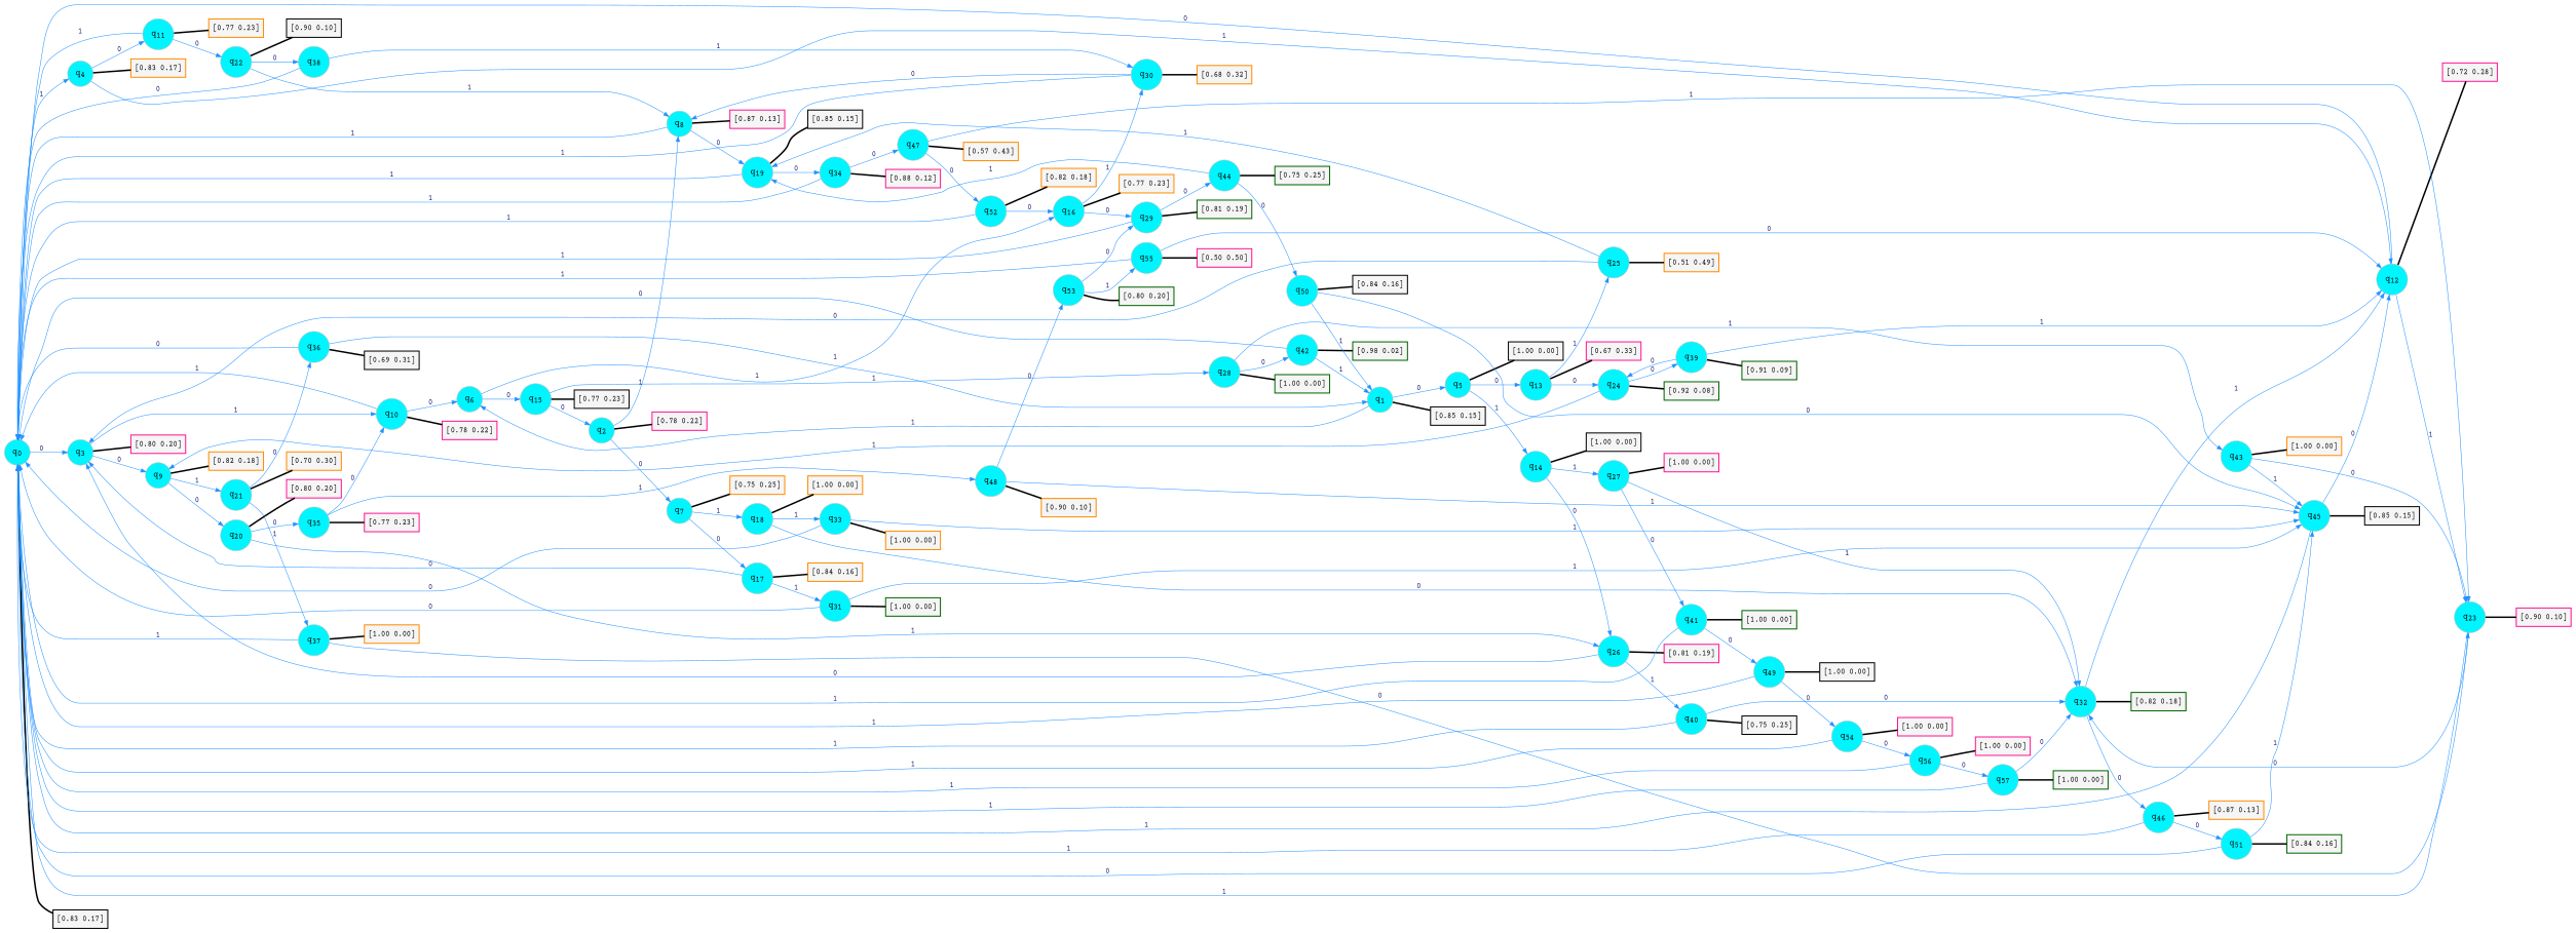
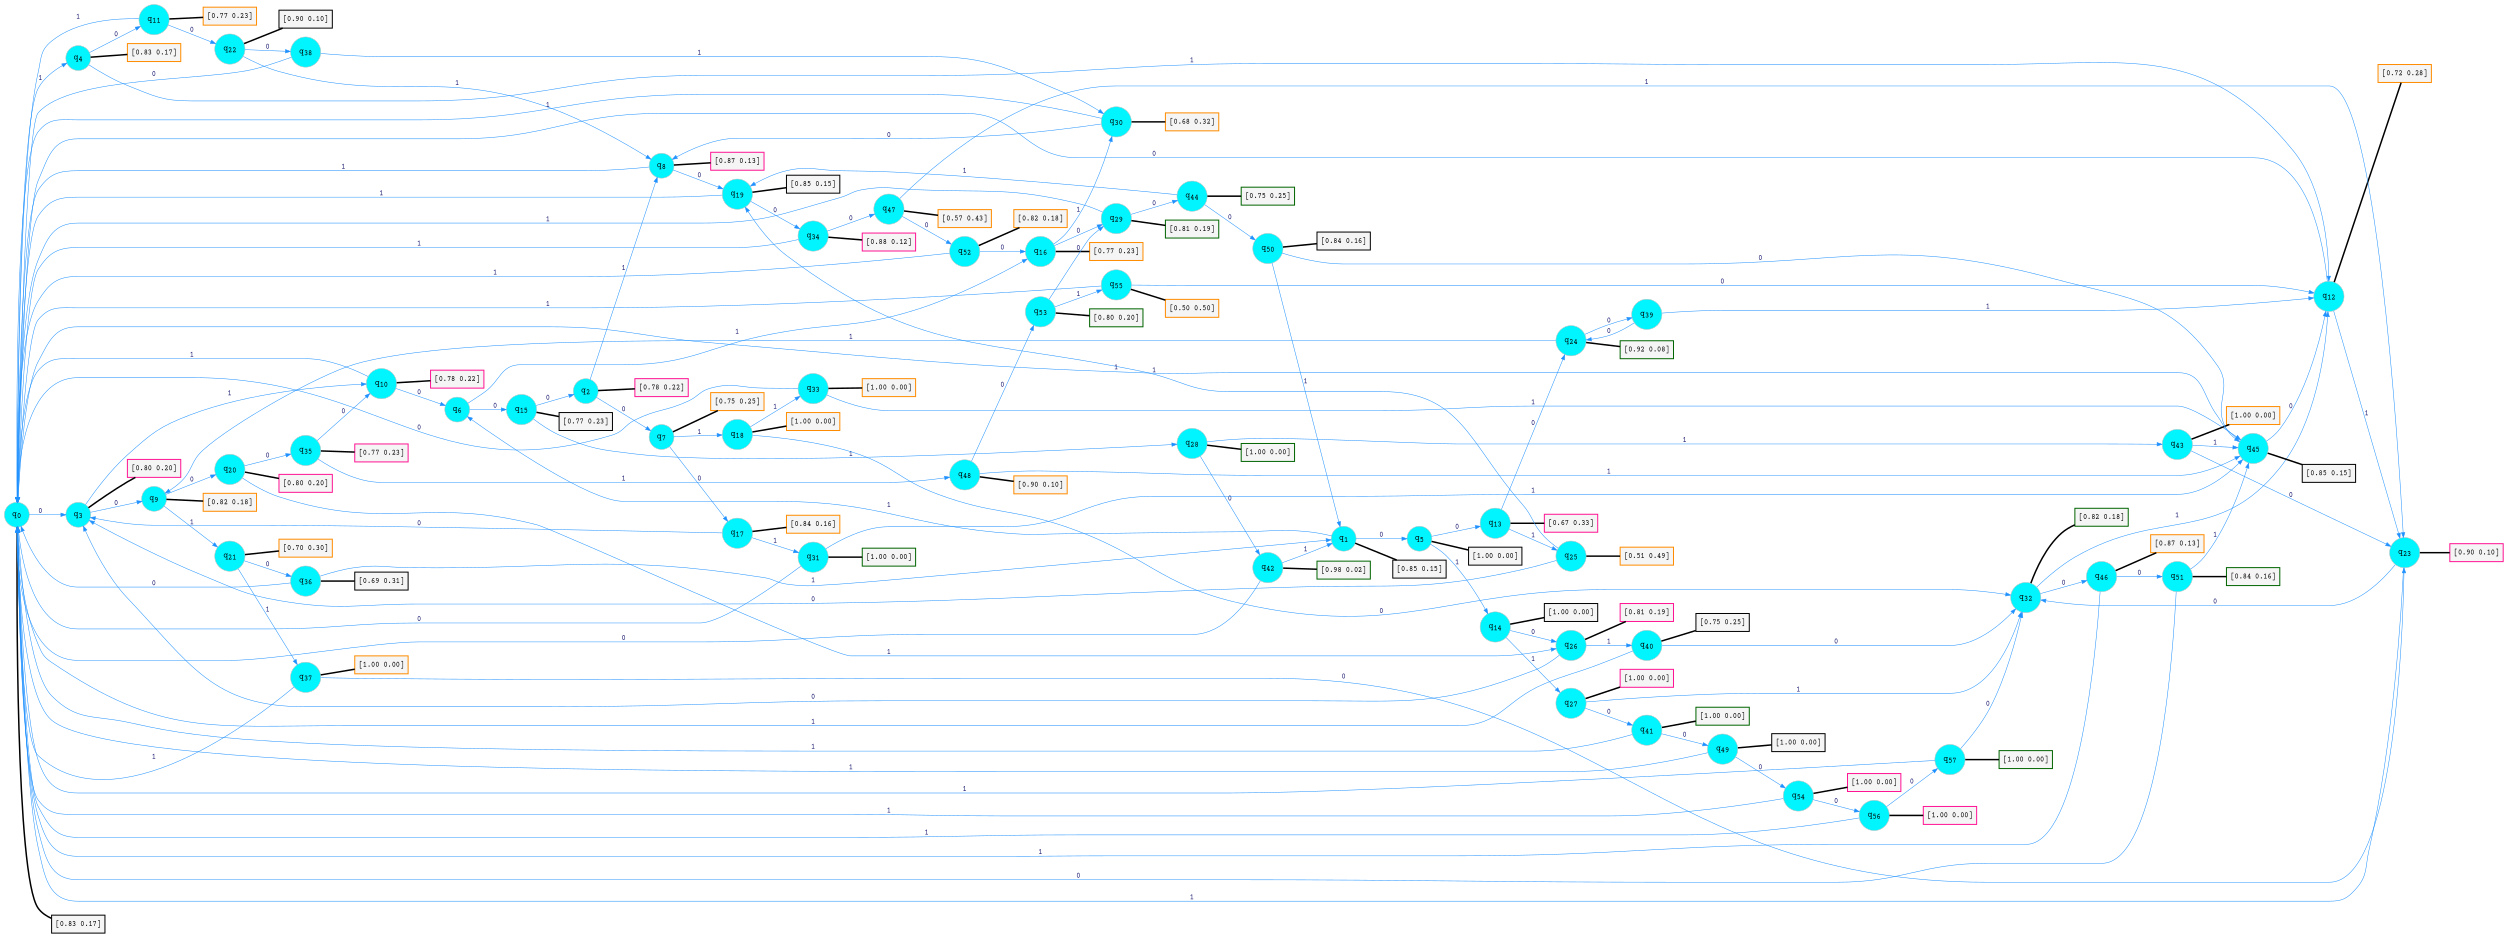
  digraph {
    fontname="Courier Prime"
    rankdir=LR
    node [color=gray fillcolor=turquoise1 fontcolor=black fontname="Courier Prime" fontsize=16 fontweight=bold shape=circle style=filled]
    edge [arrowsize=1 color=dodgerblue1 fontcolor=midnightblue fontname="Courier Prime" fontweight=bold penwidth=1 style=solid weight=20]
    n1 [label=<q<SUB>0</SUB>>]
    n2 [label=<q<SUB>3</SUB>>]
    n3 [label=<q<SUB>4</SUB>>]
    n4 [color=black fillcolor=whitesmoke fontsize=14 label="[0.83 0.17]" penwidth=2 shape=box]
    n5 [label=<q<SUB>9</SUB>>]
    n6 [label=<q<SUB>10</SUB>>]
    n7 [color=deeppink fillcolor=whitesmoke fontsize=14 label="[0.80 0.20]" penwidth=2 shape=box]
    n8 [label=<q<SUB>11</SUB>>]
    n9 [label=<q<SUB>12</SUB>>]
    n10 [color=darkorange fillcolor=whitesmoke fontsize=14 label="[0.83 0.17]" penwidth=2 shape=box]
    n11 [label=<q<SUB>1</SUB>>]
    n12 [label=<q<SUB>5</SUB>>]
    n13 [label=<q<SUB>6</SUB>>]
    n14 [color=black fillcolor=whitesmoke fontsize=14 label="[0.85 0.15]" penwidth=2 shape=box]
    n15 [label=<q<SUB>13</SUB>>]
    n16 [label=<q<SUB>14</SUB>>]
    n17 [color=black fillcolor=whitesmoke fontsize=14 label="[1.00 0.00]" penwidth=2 shape=box]
    n18 [label=<q<SUB>15</SUB>>]
    n19 [label=<q<SUB>16</SUB>>]
    n20 [label=<q<SUB>2</SUB>>]
    n21 [label=<q<SUB>7</SUB>>]
    n22 [label=<q<SUB>8</SUB>>]
    n23 [color=deeppink fillcolor=whitesmoke fontsize=14 label="[0.78 0.22]" penwidth=2 shape=box]
    n24 [label=<q<SUB>17</SUB>>]
    n25 [label=<q<SUB>18</SUB>>]
    n26 [color=darkorange fillcolor=whitesmoke fontsize=14 label="[0.75 0.25]" penwidth=2 shape=box]
    n27 [label=<q<SUB>19</SUB>>]
    n28 [color=deeppink fillcolor=whitesmoke fontsize=14 label="[0.87 0.13]" penwidth=2 shape=box]
    n29 [label=<q<SUB>20</SUB>>]
    n30 [label=<q<SUB>21</SUB>>]
    n31 [color=darkorange fillcolor=whitesmoke fontsize=14 label="[0.82 0.18]" penwidth=2 shape=box]
    n32 [color=deeppink fillcolor=whitesmoke fontsize=14 label="[0.78 0.22]" penwidth=2 shape=box]
    n33 [label=<q<SUB>22</SUB>>]
    n34 [color=darkorange fillcolor=whitesmoke fontsize=14 label="[0.77 0.23]" penwidth=2 shape=box]
    n35 [label=<q<SUB>23</SUB>>]
-   n36 [color=deeppink fillcolor=whitesmoke fontsize=14 label="[0.72 0.28]" penwidth=2 shape=box]
+   n36 [color=darkorange fillcolor=whitesmoke fontsize=14 label="[0.72 0.28]" penwidth=2 shape=box]
    n37 [label=<q<SUB>24</SUB>>]
    n38 [label=<q<SUB>25</SUB>>]
    n39 [color=deeppink fillcolor=whitesmoke fontsize=14 label="[0.67 0.33]" penwidth=2 shape=box]
    n40 [label=<q<SUB>26</SUB>>]
    n41 [label=<q<SUB>27</SUB>>]
    n42 [color=black fillcolor=whitesmoke fontsize=14 label="[1.00 0.00]" penwidth=2 shape=box]
    n43 [label=<q<SUB>28</SUB>>]
    n44 [color=black fillcolor=whitesmoke fontsize=14 label="[0.77 0.23]" penwidth=2 shape=box]
    n45 [label=<q<SUB>29</SUB>>]
    n46 [label=<q<SUB>30</SUB>>]
    n47 [color=darkorange fillcolor=whitesmoke fontsize=14 label="[0.77 0.23]" penwidth=2 shape=box]
    n48 [label=<q<SUB>31</SUB>>]
    n49 [color=darkorange fillcolor=whitesmoke fontsize=14 label="[0.84 0.16]" penwidth=2 shape=box]
    n50 [label=<q<SUB>32</SUB>>]
    n51 [label=<q<SUB>33</SUB>>]
    n52 [color=darkorange fillcolor=whitesmoke fontsize=14 label="[1.00 0.00]" penwidth=2 shape=box]
    n53 [label=<q<SUB>34</SUB>>]
    n54 [color=black fillcolor=whitesmoke fontsize=14 label="[0.85 0.15]" penwidth=2 shape=box]
    n55 [label=<q<SUB>35</SUB>>]
    n56 [color=deeppink fillcolor=whitesmoke fontsize=14 label="[0.80 0.20]" penwidth=2 shape=box]
    n57 [label=<q<SUB>36</SUB>>]
    n58 [label=<q<SUB>37</SUB>>]
    n59 [color=darkorange fillcolor=whitesmoke fontsize=14 label="[0.70 0.30]" penwidth=2 shape=box]
    n60 [label=<q<SUB>38</SUB>>]
    n61 [color=black fillcolor=whitesmoke fontsize=14 label="[0.90 0.10]" penwidth=2 shape=box]
    n62 [color=deeppink fillcolor=whitesmoke fontsize=14 label="[0.90 0.10]" penwidth=2 shape=box]
    n63 [label=<q<SUB>39</SUB>>]
    n64 [color=darkgreen fillcolor=whitesmoke fontsize=14 label="[0.92 0.08]" penwidth=2 shape=box]
    n65 [color=darkorange fillcolor=whitesmoke fontsize=14 label="[0.51 0.49]" penwidth=2 shape=box]
    n66 [label=<q<SUB>40</SUB>>]
    n67 [color=deeppink fillcolor=whitesmoke fontsize=14 label="[0.81 0.19]" penwidth=2 shape=box]
    n68 [label=<q<SUB>41</SUB>>]
    n69 [color=deeppink fillcolor=whitesmoke fontsize=14 label="[1.00 0.00]" penwidth=2 shape=box]
    n70 [label=<q<SUB>42</SUB>>]
    n71 [label=<q<SUB>43</SUB>>]
    n72 [color=darkgreen fillcolor=whitesmoke fontsize=14 label="[1.00 0.00]" penwidth=2 shape=box]
    n73 [label=<q<SUB>44</SUB>>]
    n74 [color=darkgreen fillcolor=whitesmoke fontsize=14 label="[0.81 0.19]" penwidth=2 shape=box]
    n75 [color=darkorange fillcolor=whitesmoke fontsize=14 label="[0.68 0.32]" penwidth=2 shape=box]
    n76 [label=<q<SUB>45</SUB>>]
    n77 [color=darkgreen fillcolor=whitesmoke fontsize=14 label="[1.00 0.00]" penwidth=2 shape=box]
    n78 [label=<q<SUB>46</SUB>>]
    n79 [color=darkgreen fillcolor=whitesmoke fontsize=14 label="[0.82 0.18]" penwidth=2 shape=box]
    n80 [color=darkorange fillcolor=whitesmoke fontsize=14 label="[1.00 0.00]" penwidth=2 shape=box]
    n81 [label=<q<SUB>47</SUB>>]
    n82 [color=deeppink fillcolor=whitesmoke fontsize=14 label="[0.88 0.12]" penwidth=2 shape=box]
    n83 [label=<q<SUB>48</SUB>>]
    n84 [color=deeppink fillcolor=whitesmoke fontsize=14 label="[0.77 0.23]" penwidth=2 shape=box]
    n85 [color=black fillcolor=whitesmoke fontsize=14 label="[0.69 0.31]" penwidth=2 shape=box]
    n86 [color=darkorange fillcolor=whitesmoke fontsize=14 label="[1.00 0.00]" penwidth=2 shape=box]
-   n87 [color=darkgreen fillcolor=whitesmoke fontsize=14 label="[0.91 0.09]" penwidth=2 shape=box]
    n88 [color=black fillcolor=whitesmoke fontsize=14 label="[0.75 0.25]" penwidth=2 shape=box]
    n89 [label=<q<SUB>49</SUB>>]
    n90 [color=darkgreen fillcolor=whitesmoke fontsize=14 label="[1.00 0.00]" penwidth=2 shape=box]
    n91 [color=darkgreen fillcolor=whitesmoke fontsize=14 label="[0.98 0.02]" penwidth=2 shape=box]
    n92 [color=darkorange fillcolor=whitesmoke fontsize=14 label="[1.00 0.00]" penwidth=2 shape=box]
    n93 [label=<q<SUB>50</SUB>>]
    n94 [color=darkgreen fillcolor=whitesmoke fontsize=14 label="[0.75 0.25]" penwidth=2 shape=box]
    n95 [color=black fillcolor=whitesmoke fontsize=14 label="[0.85 0.15]" penwidth=2 shape=box]
    n96 [label=<q<SUB>51</SUB>>]
    n97 [color=darkorange fillcolor=whitesmoke fontsize=14 label="[0.87 0.13]" penwidth=2 shape=box]
    n98 [label=<q<SUB>52</SUB>>]
    n99 [color=darkorange fillcolor=whitesmoke fontsize=14 label="[0.57 0.43]" penwidth=2 shape=box]
    n100 [label=<q<SUB>53</SUB>>]
    n101 [color=darkorange fillcolor=whitesmoke fontsize=14 label="[0.90 0.10]" penwidth=2 shape=box]
    n102 [label=<q<SUB>54</SUB>>]
    n103 [color=black fillcolor=whitesmoke fontsize=14 label="[1.00 0.00]" penwidth=2 shape=box]
    n104 [color=black fillcolor=whitesmoke fontsize=14 label="[0.84 0.16]" penwidth=2 shape=box]
    n105 [color=darkgreen fillcolor=whitesmoke fontsize=14 label="[0.84 0.16]" penwidth=2 shape=box]
    n106 [color=darkorange fillcolor=whitesmoke fontsize=14 label="[0.82 0.18]" penwidth=2 shape=box]
    n107 [label=<q<SUB>55</SUB>>]
    n108 [color=darkgreen fillcolor=whitesmoke fontsize=14 label="[0.80 0.20]" penwidth=2 shape=box]
    n109 [label=<q<SUB>56</SUB>>]
    n110 [color=deeppink fillcolor=whitesmoke fontsize=14 label="[1.00 0.00]" penwidth=2 shape=box]
-   n111 [color=deeppink fillcolor=whitesmoke fontsize=14 label="[0.50 0.50]" penwidth=2 shape=box]
+   n111 [color=darkorange fillcolor=whitesmoke fontsize=14 label="[0.50 0.50]" penwidth=2 shape=box]
    n112 [label=<q<SUB>57</SUB>>]
    n113 [color=deeppink fillcolor=whitesmoke fontsize=14 label="[1.00 0.00]" penwidth=2 shape=box]
    n114 [color=darkgreen fillcolor=whitesmoke fontsize=14 label="[1.00 0.00]" penwidth=2 shape=box]
    n1 -> n2 [label=0]
    n1 -> n3 [label=1]
    n1 -> n4 [arrowhead=none color=black penwidth=3]
    n2 -> n5 [label=0]
    n2 -> n6 [label=1]
    n2 -> n7 [arrowhead=none color=black penwidth=3]
    n3 -> n8 [label=0]
    n3 -> n9 [label=1]
    n3 -> n10 [arrowhead=none color=black penwidth=3]
    n5 -> n29 [label=0]
    n5 -> n30 [label=1]
    n5 -> n31 [arrowhead=none color=black penwidth=3]
    n6 -> n1 [label=1]
    n6 -> n13 [label=0]
    n6 -> n32 [arrowhead=none color=black penwidth=3]
    n8 -> n1 [label=1]
    n8 -> n33 [label=0]
    n8 -> n34 [arrowhead=none color=black penwidth=3]
    n9 -> n1 [label=0]
    n9 -> n35 [label=1]
    n9 -> n36 [arrowhead=none color=black penwidth=3]
    n11 -> n12 [label=0]
    n11 -> n13 [label=1]
    n11 -> n14 [arrowhead=none color=black penwidth=3]
    n12 -> n15 [label=0]
    n12 -> n16 [label=1]
    n12 -> n17 [arrowhead=none color=black penwidth=3]
    n13 -> n18 [label=0]
    n13 -> n19 [label=1]
    n15 -> n37 [label=0]
    n15 -> n38 [label=1]
    n15 -> n39 [arrowhead=none color=black penwidth=3]
    n16 -> n40 [label=0]
    n16 -> n41 [label=1]
    n16 -> n42 [arrowhead=none color=black penwidth=3]
    n18 -> n20 [label=0]
    n18 -> n43 [label=1]
    n18 -> n44 [arrowhead=none color=black penwidth=3]
    n19 -> n45 [label=0]
    n19 -> n46 [label=1]
    n19 -> n47 [arrowhead=none color=black penwidth=3]
    n20 -> n21 [label=0]
    n20 -> n22 [label=1]
    n20 -> n23 [arrowhead=none color=black penwidth=3]
    n21 -> n24 [label=0]
    n21 -> n25 [label=1]
    n21 -> n26 [arrowhead=none color=black penwidth=3]
    n22 -> n1 [label=1]
    n22 -> n27 [label=0]
    n22 -> n28 [arrowhead=none color=black penwidth=3]
    n24 -> n2 [label=0]
    n24 -> n48 [label=1]
    n24 -> n49 [arrowhead=none color=black penwidth=3]
    n25 -> n50 [label=0]
    n25 -> n51 [label=1]
    n25 -> n52 [arrowhead=none color=black penwidth=3]
    n27 -> n1 [label=1]
    n27 -> n53 [label=0]
    n27 -> n54 [arrowhead=none color=black penwidth=3]
    n29 -> n40 [label=1]
    n29 -> n55 [label=0]
    n29 -> n56 [arrowhead=none color=black penwidth=3]
    n30 -> n57 [label=0]
    n30 -> n58 [label=1]
    n30 -> n59 [arrowhead=none color=black penwidth=3]
    n33 -> n22 [label=1]
    n33 -> n60 [label=0]
    n33 -> n61 [arrowhead=none color=black penwidth=3]
    n35 -> n1 [label=1]
    n35 -> n50 [label=0]
    n35 -> n62 [arrowhead=none color=black penwidth=3]
    n37 -> n5 [label=1]
    n37 -> n63 [label=0]
    n37 -> n64 [arrowhead=none color=black penwidth=3]
    n38 -> n2 [label=0]
    n38 -> n27 [label=1]
    n38 -> n65 [arrowhead=none color=black penwidth=3]
    n40 -> n2 [label=0]
    n40 -> n66 [label=1]
    n40 -> n67 [arrowhead=none color=black penwidth=3]
    n41 -> n50 [label=1]
    n41 -> n68 [label=0]
    n41 -> n69 [arrowhead=none color=black penwidth=3]
    n43 -> n70 [label=0]
    n43 -> n71 [label=1]
    n43 -> n72 [arrowhead=none color=black penwidth=3]
    n45 -> n1 [label=1]
    n45 -> n73 [label=0]
    n45 -> n74 [arrowhead=none color=black penwidth=3]
    n46 -> n1 [label=1]
    n46 -> n22 [label=0]
    n46 -> n75 [arrowhead=none color=black penwidth=3]
    n48 -> n1 [label=0]
    n48 -> n76 [label=1]
    n48 -> n77 [arrowhead=none color=black penwidth=3]
    n50 -> n9 [label=1]
    n50 -> n78 [label=0]
    n50 -> n79 [arrowhead=none color=black penwidth=3]
    n51 -> n1 [label=0]
    n51 -> n76 [label=1]
    n51 -> n80 [arrowhead=none color=black penwidth=3]
    n53 -> n1 [label=1]
    n53 -> n81 [label=0]
    n53 -> n82 [arrowhead=none color=black penwidth=3]
    n55 -> n6 [label=0]
    n55 -> n83 [label=1]
    n55 -> n84 [arrowhead=none color=black penwidth=3]
    n57 -> n1 [label=0]
    n57 -> n11 [label=1]
    n57 -> n85 [arrowhead=none color=black penwidth=3]
    n58 -> n1 [label=1]
    n58 -> n35 [label=0]
    n58 -> n86 [arrowhead=none color=black penwidth=3]
    n60 -> n1 [label=0]
    n60 -> n46 [label=1]
    n63 -> n9 [label=1]
    n63 -> n37 [label=0]
-   n63 -> n87 [arrowhead=none color=black penwidth=3]
    n66 -> n1 [label=1]
    n66 -> n50 [label=0]
    n66 -> n88 [arrowhead=none color=black penwidth=3]
    n68 -> n1 [label=1]
    n68 -> n89 [label=0]
    n68 -> n90 [arrowhead=none color=black penwidth=3]
    n70 -> n1 [label=0]
    n70 -> n11 [label=1]
    n70 -> n91 [arrowhead=none color=black penwidth=3]
    n71 -> n35 [label=0]
    n71 -> n76 [label=1]
    n71 -> n92 [arrowhead=none color=black penwidth=3]
    n73 -> n27 [label=1]
    n73 -> n93 [label=0]
    n73 -> n94 [arrowhead=none color=black penwidth=3]
    n76 -> n1 [label=1]
    n76 -> n9 [label=0]
    n76 -> n95 [arrowhead=none color=black penwidth=3]
    n78 -> n1 [label=1]
    n78 -> n96 [label=0]
    n78 -> n97 [arrowhead=none color=black penwidth=3]
    n81 -> n35 [label=1]
    n81 -> n98 [label=0]
    n81 -> n99 [arrowhead=none color=black penwidth=3]
    n83 -> n76 [label=1]
    n83 -> n100 [label=0]
    n83 -> n101 [arrowhead=none color=black penwidth=3]
    n89 -> n1 [label=1]
    n89 -> n102 [label=0]
    n89 -> n103 [arrowhead=none color=black penwidth=3]
    n93 -> n11 [label=1]
    n93 -> n76 [label=0]
    n93 -> n104 [arrowhead=none color=black penwidth=3]
    n96 -> n1 [label=0]
    n96 -> n76 [label=1]
    n96 -> n105 [arrowhead=none color=black penwidth=3]
    n98 -> n1 [label=1]
    n98 -> n19 [label=0]
    n98 -> n106 [arrowhead=none color=black penwidth=3]
    n100 -> n45 [label=0]
    n100 -> n107 [label=1]
    n100 -> n108 [arrowhead=none color=black penwidth=3]
    n102 -> n1 [label=1]
    n102 -> n109 [label=0]
    n102 -> n110 [arrowhead=none color=black penwidth=3]
    n107 -> n1 [label=1]
    n107 -> n9 [label=0]
    n107 -> n111 [arrowhead=none color=black penwidth=3]
    n109 -> n1 [label=1]
    n109 -> n112 [label=0]
    n109 -> n113 [arrowhead=none color=black penwidth=3]
    n112 -> n1 [label=1]
    n112 -> n50 [label=0]
    n112 -> n114 [arrowhead=none color=black penwidth=3]
  }
